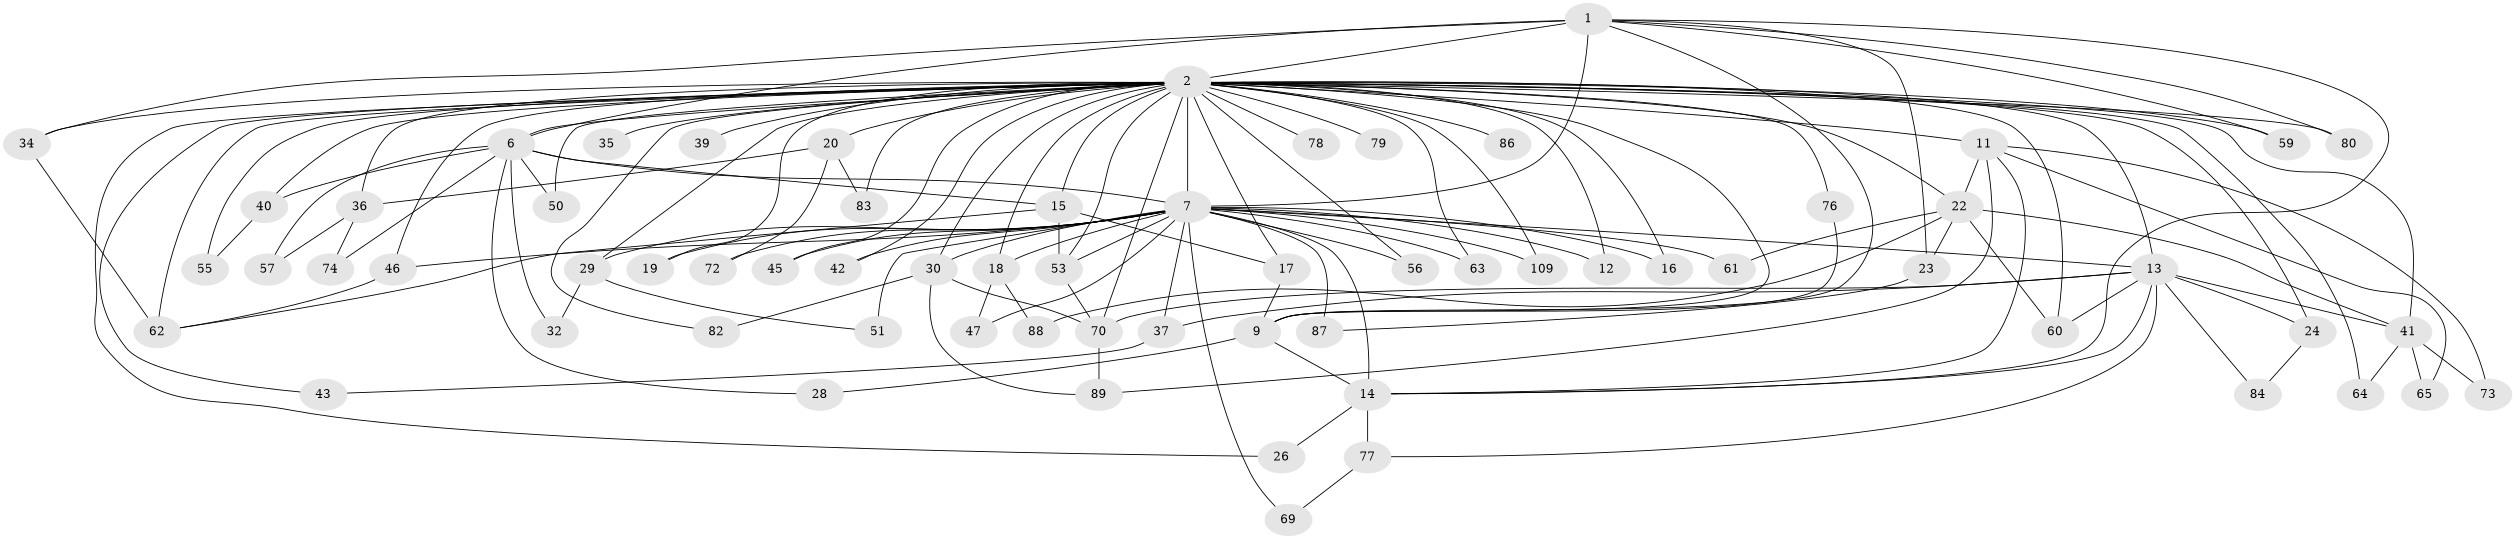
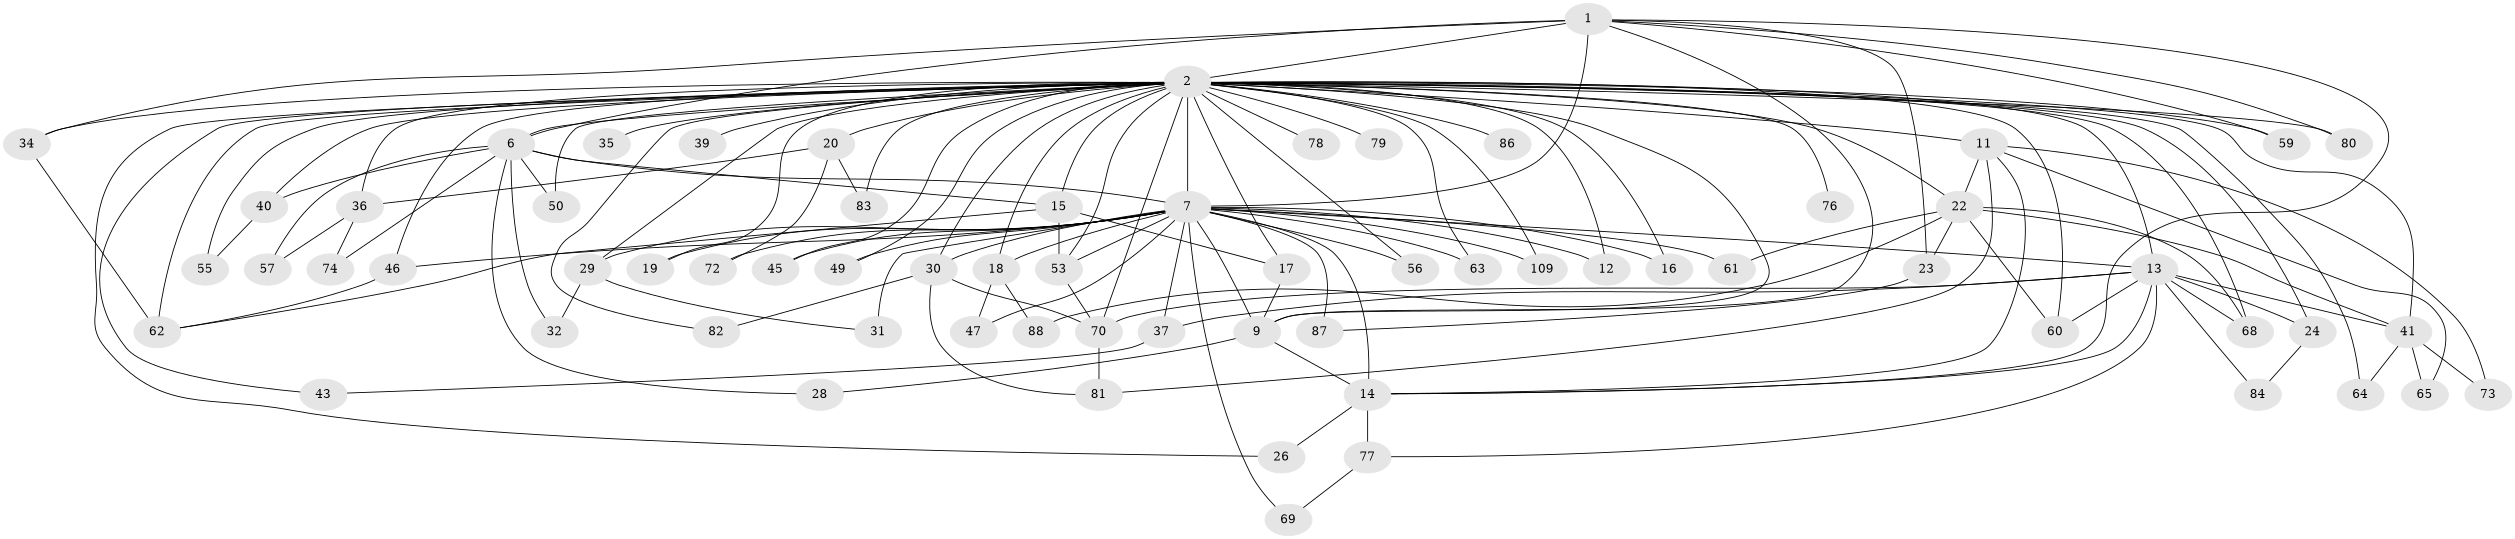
  graph {
    node [color=gray90 style=filled]
    2 [super="+25+77+91+103+3"]
    6 [super="+33"]
    7 [super="+48+10+42+38+44"]
    9
    34
    59
    80 [super="+105"]
    11 [super="+89"]
    12
    13
    15
    16
    17
    18
    19
    20
    22
    24
    26
    29
    30 [super="+58"]
    35
    36
    39
    40
    41 [super="+106"]
    43
    45
    46
-   49 [label=42]
+   49
    50
    53 [super="+102"]
    55
    56
    60 [super="+110"]
    62 [super="+75"]
    63
    64
+   68 [super="+100"]
    70 [super="+112"]
    76
    78
    79
    82
    83
    86
    109
    1
    14 [super="+31+108"]
    23 [super="+107"]
    28
    32
    57
    74
    37 [super="+92"]
    47
-   51 [super="+93"]
+   51 [super="+93" label=31]
    61
    69
    72
    87
    n62 [label=77]
    65
    73
-   81 [super="+96" label=89]
+   81 [super="+96"]
    84
    88
    2 -- 6 [weight=7]
    2 -- 7 [weight=11]
    2 -- 9 [weight=5]
    2 -- 34
    2 -- 59
    2 -- 80 [weight=2]
    2 -- 11 [weight=3]
    2 -- 12
    2 -- 13 [weight=2]
    2 -- 15 [weight=2]
    2 -- 16
    2 -- 17 [weight=2]
    2 -- 18
    2 -- 19
    2 -- 20 [weight=2]
    2 -- 22 [weight=2]
    2 -- 24
    2 -- 26
    2 -- 29 [weight=2]
    2 -- 30 [weight=3]
    2 -- 35 [weight=2]
    2 -- 36
    2 -- 39 [weight=2]
    2 -- 40
    2 -- 41
    2 -- 43
    2 -- 45
    2 -- 46
    2 -- 49
    2 -- 50
    2 -- 53 [weight=2]
    2 -- 55
    2 -- 56
    2 -- 60
    2 -- 62 [weight=2]
    2 -- 63
    2 -- 64
+   2 -- 68
    2 -- 70
    2 -- 76 [weight=2]
    2 -- 78 [weight=2]
    2 -- 79
    2 -- 82
    2 -- 83
    2 -- 86 [weight=2]
    2 -- 109
    6 -- 7 [weight=2]
    6 -- 15
    6 -- 40
    6 -- 50
    6 -- 28
    6 -- 32
    6 -- 57
    6 -- 74
-   76 -- 9 [weight=2]
+   7 -- 9 [weight=2]
    7 -- 12
    7 -- 13
    7 -- 16
    7 -- 18 [weight=2]
    7 -- 19
    7 -- 29
    7 -- 30
    7 -- 45
    7 -- 46
    7 -- 49
    7 -- 53
    7 -- 56
    7 -- 63
    7 -- 109
    7 -- 14 [weight=4]
    7 -- 37 [weight=2]
    7 -- 47
    7 -- 51 [weight=2]
    7 -- 61
    7 -- 69
    7 -- 72
    7 -- 87
    9 -- 14
    9 -- 28
    34 -- 62
    11 -- 22
    11 -- 14
    11 -- 65
    11 -- 73
    11 -- 81
    13 -- 24
    13 -- 41
    13 -- 60
+   13 -- 68
    13 -- 70
    13 -- 14
    13 -- 37
    13 -- n62
    13 -- 84
    15 -- 17
    15 -- 53
    15 -- 62
    17 -- 9
    18 -- 47
    18 -- 88
    20 -- 36
    20 -- 83
    20 -- 72
    22 -- 41
    22 -- 60
+   22 -- 68
    22 -- 23
    22 -- 61
    22 -- 88
    24 -- 84
    29 -- 32
    29 -- 51
    30 -- 70
    30 -- 82
    30 -- 81
    36 -- 57
    36 -- 74
    40 -- 55
    41 -- 64
    41 -- 65
    41 -- 73
    46 -- 62
    53 -- 70
    70 -- 81
    1 -- 2 [weight=5]
    1 -- 6
    1 -- 7 [weight=2]
    1 -- 9
    1 -- 34
    1 -- 59
    1 -- 80
    1 -- 14 [weight=2]
    1 -- 23 [weight=2]
    14 -- 26
    14 -- n62
    23 -- 87
    37 -- 43
    n62 -- 69
  }
